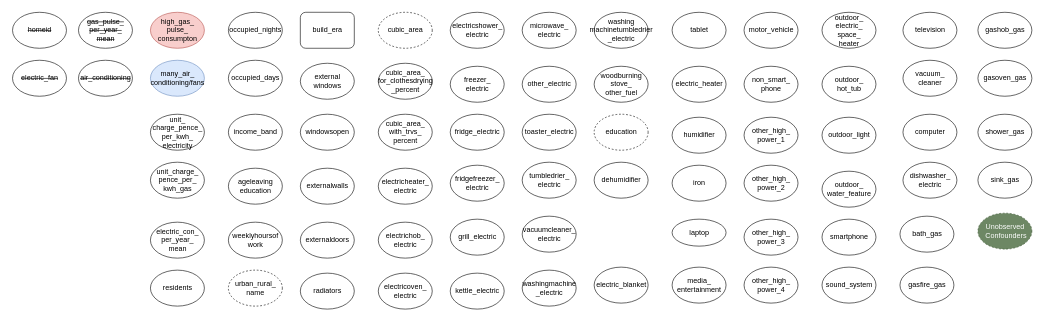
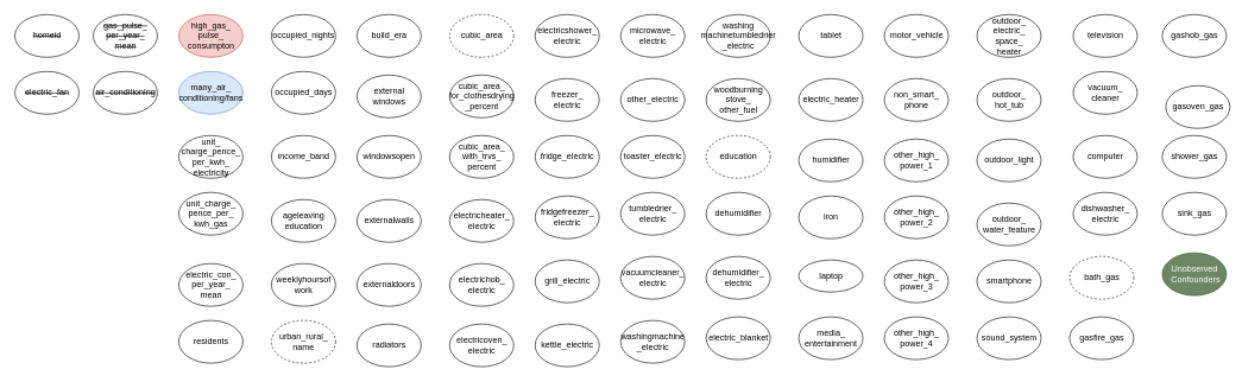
  <mxCell id="0" />
  <mxCell id="1" parent="0" />
  <mxCell id="2" value="&lt;strike&gt;homeid&lt;/strike&gt;" style="ellipse;html=1;shadow=0;sketch=0;overflow=visible;" parent="1" vertex="1"><mxGeometry x="20" y="20" width="90" height="60" as="geometry" /></mxCell>
  <mxCell id="3" value="residents" style="ellipse;html=1;shadow=0;sketch=0;overflow=visible;" parent="1" vertex="1"><mxGeometry x="250" y="450" width="90" height="60" as="geometry" /></mxCell>
  <mxCell id="4" value="income_band" style="ellipse;html=1;shadow=0;sketch=0;overflow=visible;" parent="1" vertex="1"><mxGeometry x="380" y="190" width="90" height="60" as="geometry" /></mxCell>
  <mxCell id="5" value="urban_rural_&lt;br&gt;name" style="ellipse;html=1;shadow=0;sketch=0;overflow=visible;dashed=1;" parent="1" vertex="1"><mxGeometry x="380" y="450" width="90" height="60" as="geometry" /></mxCell>
- <mxCell id="6" value="build_era" style="html=1;shadow=0;sketch=0;overflow=visible;rounded=1;" parent="1" vertex="1"><mxGeometry x="500" y="20" width="90" height="60" as="geometry" /></mxCell>
+ <mxCell id="6" value="build_era" style="ellipse;html=1;shadow=0;sketch=0;overflow=visible;" parent="1" vertex="1"><mxGeometry x="500" y="20" width="90" height="60" as="geometry" /></mxCell>
  <mxCell id="7" value="occupied_days" style="ellipse;html=1;shadow=0;sketch=0;overflow=visible;" parent="1" vertex="1"><mxGeometry x="380" y="100" width="90" height="60" as="geometry" /></mxCell>
  <mxCell id="8" value="occupied_nights" style="ellipse;html=1;shadow=0;sketch=0;overflow=visible;" parent="1" vertex="1"><mxGeometry x="380" y="20" width="90" height="60" as="geometry" /></mxCell>
  <mxCell id="9" value="weeklyhoursof&lt;br&gt;work" style="ellipse;html=1;shadow=0;sketch=0;overflow=visible;" parent="1" vertex="1"><mxGeometry x="380" y="370" width="90" height="60" as="geometry" /></mxCell>
  <mxCell id="10" value="education" style="ellipse;html=1;shadow=0;sketch=0;overflow=visible;dashed=1;" parent="1" vertex="1"><mxGeometry x="990" y="190" width="90" height="60" as="geometry" /></mxCell>
  <mxCell id="11" value="ageleaving&lt;br&gt;education" style="ellipse;html=1;shadow=0;sketch=0;overflow=visible;" parent="1" vertex="1"><mxGeometry x="380" y="280" width="90" height="60" as="geometry" /></mxCell>
  <mxCell id="12" value="external&lt;br&gt;windows" style="ellipse;html=1;shadow=0;sketch=0;overflow=visible;" parent="1" vertex="1"><mxGeometry x="500" y="105" width="90" height="60" as="geometry" /></mxCell>
  <mxCell id="13" value="externalwalls" style="ellipse;html=1;shadow=0;sketch=0;overflow=visible;" parent="1" vertex="1"><mxGeometry x="500" y="280" width="90" height="60" as="geometry" /></mxCell>
  <mxCell id="14" value="cubic_area" style="ellipse;html=1;shadow=0;sketch=0;overflow=visible;dashed=1;" parent="1" vertex="1"><mxGeometry x="630" y="20" width="90" height="60" as="geometry" /></mxCell>
  <mxCell id="15" value="radiators" style="ellipse;html=1;shadow=0;sketch=0;overflow=visible;" parent="1" vertex="1"><mxGeometry x="500" y="455" width="90" height="60" as="geometry" /></mxCell>
  <mxCell id="16" value="dehumidifier" style="ellipse;html=1;shadow=0;sketch=0;overflow=visible;" parent="1" vertex="1"><mxGeometry x="990" y="270" width="90" height="60" as="geometry" /></mxCell>
  <mxCell id="17" value="dishwasher_&lt;br&gt;electric" style="ellipse;html=1;shadow=0;sketch=0;overflow=visible;" parent="1" vertex="1"><mxGeometry x="1505" y="270" width="90" height="60" as="geometry" /></mxCell>
  <mxCell id="18" value="electricheater_&lt;br&gt;electric" style="ellipse;html=1;shadow=0;sketch=0;overflow=visible;" parent="1" vertex="1"><mxGeometry x="630" y="280" width="90" height="60" as="geometry" /></mxCell>
  <mxCell id="19" value="electrichob_&lt;br&gt;electric" style="ellipse;html=1;shadow=0;sketch=0;overflow=visible;" parent="1" vertex="1"><mxGeometry x="630" y="370" width="90" height="60" as="geometry" /></mxCell>
  <mxCell id="20" value="electricoven_&lt;br&gt;electric" style="ellipse;html=1;shadow=0;sketch=0;overflow=visible;" parent="1" vertex="1"><mxGeometry x="630" y="455" width="90" height="60" as="geometry" /></mxCell>
  <mxCell id="21" value="electricshower_&lt;br&gt;electric" style="ellipse;html=1;shadow=0;sketch=0;overflow=visible;" parent="1" vertex="1"><mxGeometry x="750" y="20" width="90" height="60" as="geometry" /></mxCell>
  <mxCell id="22" value="freezer_&lt;br&gt;electric" style="ellipse;html=1;shadow=0;sketch=0;overflow=visible;" parent="1" vertex="1"><mxGeometry x="750" y="110" width="90" height="60" as="geometry" /></mxCell>
  <mxCell id="23" value="fridge_electric" style="ellipse;html=1;shadow=0;sketch=0;overflow=visible;" parent="1" vertex="1"><mxGeometry x="750" y="190" width="90" height="60" as="geometry" /></mxCell>
  <mxCell id="24" value="fridgefreezer_&lt;br&gt;electric" style="ellipse;html=1;shadow=0;sketch=0;overflow=visible;" parent="1" vertex="1"><mxGeometry x="750" y="275" width="90" height="60" as="geometry" /></mxCell>
  <mxCell id="25" value="grill_electric" style="ellipse;html=1;shadow=0;sketch=0;overflow=visible;" parent="1" vertex="1"><mxGeometry x="750" y="365" width="90" height="60" as="geometry" /></mxCell>
  <mxCell id="26" value="kettle_electric" style="ellipse;html=1;shadow=0;sketch=0;overflow=visible;" parent="1" vertex="1"><mxGeometry x="750" y="455" width="90" height="60" as="geometry" /></mxCell>
  <mxCell id="27" value="other_high_&lt;br&gt;power_4" style="ellipse;html=1;shadow=0;sketch=0;overflow=visible;" parent="1" vertex="1"><mxGeometry x="1240" y="445" width="90" height="60" as="geometry" /></mxCell>
  <mxCell id="28" value="laptop" style="ellipse;html=1;shadow=0;sketch=0;overflow=visible;" parent="1" vertex="1"><mxGeometry x="1120" y="365" width="90" height="45" as="geometry" /></mxCell>
  <mxCell id="29" value="other_high_&lt;br&gt;power_2" style="ellipse;html=1;shadow=0;sketch=0;overflow=visible;" parent="1" vertex="1"><mxGeometry x="1240" y="275" width="90" height="60" as="geometry" /></mxCell>
  <mxCell id="30" value="humidifier" style="ellipse;html=1;shadow=0;sketch=0;overflow=visible;" parent="1" vertex="1"><mxGeometry x="1120" y="195" width="90" height="60" as="geometry" /></mxCell>
  <mxCell id="31" value="computer" style="ellipse;html=1;shadow=0;sketch=0;overflow=visible;" parent="1" vertex="1"><mxGeometry x="1505" y="190" width="90" height="60" as="geometry" /></mxCell>
+ <mxCell id="32" value="dehumidifier_&lt;br&gt;electric" style="ellipse;html=1;shadow=0;sketch=0;overflow=visible;" parent="1" vertex="1"><mxGeometry x="990" y="360" width="90" height="60" as="geometry" /></mxCell>
  <mxCell id="33" value="iron" style="ellipse;html=1;shadow=0;sketch=0;overflow=visible;" parent="1" vertex="1"><mxGeometry x="1120" y="275" width="90" height="60" as="geometry" /></mxCell>
  <mxCell id="34" value="electric_heater" style="ellipse;html=1;shadow=0;sketch=0;overflow=visible;" parent="1" vertex="1"><mxGeometry x="1120" y="110" width="90" height="60" as="geometry" /></mxCell>
  <mxCell id="35" value="tumbledrier_&lt;br&gt;electric" style="ellipse;html=1;shadow=0;sketch=0;overflow=visible;" parent="1" vertex="1"><mxGeometry x="870" y="270" width="90" height="60" as="geometry" /></mxCell>
  <mxCell id="36" value="vacuumcleaner_&lt;br&gt;electric" style="ellipse;html=1;shadow=0;sketch=0;overflow=visible;" parent="1" vertex="1"><mxGeometry x="870" y="360" width="90" height="60" as="geometry" /></mxCell>
  <mxCell id="37" value="&lt;strike&gt;electric_fan&lt;/strike&gt;" style="ellipse;html=1;shadow=0;sketch=0;overflow=visible;" parent="1" vertex="1"><mxGeometry x="20" y="100" width="90" height="60" as="geometry" /></mxCell>
  <mxCell id="38" value="&lt;strike&gt;air_conditioning&lt;/strike&gt;" style="ellipse;html=1;shadow=0;sketch=0;overflow=visible;" parent="1" vertex="1"><mxGeometry x="130" y="100" width="90" height="60" as="geometry" /></mxCell>
  <mxCell id="39" value="woodburning&lt;br&gt;stove_&lt;br&gt;other_fuel" style="ellipse;html=1;shadow=0;sketch=0;overflow=visible;" parent="1" vertex="1"><mxGeometry x="990" y="110" width="90" height="60" as="geometry" /></mxCell>
  <mxCell id="40" value="electric_blanket" style="ellipse;html=1;shadow=0;sketch=0;overflow=visible;" parent="1" vertex="1"><mxGeometry x="990" y="445" width="90" height="60" as="geometry" /></mxCell>
  <mxCell id="41" value="outdoor_light" style="ellipse;html=1;shadow=0;sketch=0;overflow=visible;" parent="1" vertex="1"><mxGeometry x="1370" y="195" width="90" height="60" as="geometry" /></mxCell>
  <mxCell id="42" value="washingmachine&lt;br&gt;_electric" style="ellipse;html=1;shadow=0;sketch=0;overflow=visible;" parent="1" vertex="1"><mxGeometry x="870" y="450" width="90" height="60" as="geometry" /></mxCell>
  <mxCell id="43" value="microwave_&lt;br&gt;electric" style="ellipse;html=1;shadow=0;sketch=0;overflow=visible;" parent="1" vertex="1"><mxGeometry x="870" y="20" width="90" height="60" as="geometry" /></mxCell>
  <mxCell id="44" value="outdoor_&lt;br&gt;electric_&lt;br&gt;space_&lt;br&gt;heater" style="ellipse;html=1;shadow=0;sketch=0;overflow=visible;" parent="1" vertex="1"><mxGeometry x="1370" y="20" width="90" height="60" as="geometry" /></mxCell>
  <mxCell id="45" value="outdoor_&lt;br&gt;hot_tub" style="ellipse;html=1;shadow=0;sketch=0;overflow=visible;" parent="1" vertex="1"><mxGeometry x="1370" y="110" width="90" height="60" as="geometry" /></mxCell>
  <mxCell id="46" value="outdoor_&lt;br&gt;water_feature" style="ellipse;html=1;shadow=0;sketch=0;overflow=visible;" parent="1" vertex="1"><mxGeometry x="1370" y="285" width="90" height="60" as="geometry" /></mxCell>
  <mxCell id="47" value="externaldoors" style="ellipse;html=1;shadow=0;sketch=0;overflow=visible;" parent="1" vertex="1"><mxGeometry x="500" y="370" width="90" height="60" as="geometry" /></mxCell>
  <mxCell id="48" value="many_air_&lt;br&gt;conditioning/fans" style="ellipse;html=1;shadow=0;sketch=0;overflow=visible;fillColor=#dae8fc;strokeColor=#6c8ebf;" parent="1" vertex="1"><mxGeometry x="250" y="100" width="90" height="60" as="geometry" /></mxCell>
  <mxCell id="49" value="electric_con_&lt;br&gt;per_year_&lt;br&gt;mean" style="ellipse;html=1;shadow=0;sketch=0;overflow=visible;" parent="1" vertex="1"><mxGeometry x="250" y="370" width="90" height="60" as="geometry" /></mxCell>
  <mxCell id="50" value="unit_&lt;br&gt;charge_pence_&lt;br&gt;per_kwh_&lt;br&gt;electricity" style="ellipse;html=1;shadow=0;sketch=0;overflow=visible;" parent="1" vertex="1"><mxGeometry x="250" y="190" width="90" height="60" as="geometry" /></mxCell>
  <mxCell id="51" value="vacuum_&lt;br&gt;cleaner" style="ellipse;html=1;shadow=0;sketch=0;overflow=visible;" parent="1" vertex="1"><mxGeometry x="1505" y="100" width="90" height="60" as="geometry" /></mxCell>
  <mxCell id="52" value="television" style="ellipse;html=1;shadow=0;sketch=0;overflow=visible;" parent="1" vertex="1"><mxGeometry x="1505" y="20" width="90" height="60" as="geometry" /></mxCell>
  <mxCell id="53" value="tablet" style="ellipse;html=1;shadow=0;sketch=0;overflow=visible;" parent="1" vertex="1"><mxGeometry x="1120" y="20" width="90" height="60" as="geometry" /></mxCell>
  <mxCell id="54" value="sound_system" style="ellipse;html=1;shadow=0;sketch=0;overflow=visible;" parent="1" vertex="1"><mxGeometry x="1370" y="445" width="90" height="60" as="geometry" /></mxCell>
  <mxCell id="55" value="smartphone" style="ellipse;html=1;shadow=0;sketch=0;overflow=visible;" parent="1" vertex="1"><mxGeometry x="1370" y="365" width="90" height="60" as="geometry" /></mxCell>
  <mxCell id="56" value="other_high_&lt;br&gt;power_1" style="ellipse;html=1;shadow=0;sketch=0;overflow=visible;" parent="1" vertex="1"><mxGeometry x="1240" y="195" width="90" height="60" as="geometry" /></mxCell>
  <mxCell id="57" value="non_smart_&lt;br&gt;phone" style="ellipse;html=1;shadow=0;sketch=0;overflow=visible;" parent="1" vertex="1"><mxGeometry x="1240" y="110" width="90" height="60" as="geometry" /></mxCell>
  <mxCell id="58" value="motor_vehicle" style="ellipse;html=1;shadow=0;sketch=0;overflow=visible;" parent="1" vertex="1"><mxGeometry x="1240" y="20" width="90" height="60" as="geometry" /></mxCell>
  <mxCell id="59" value="media_&lt;br&gt;entertainment" style="ellipse;html=1;shadow=0;sketch=0;overflow=visible;" parent="1" vertex="1"><mxGeometry x="1120" y="445" width="90" height="60" as="geometry" /></mxCell>
  <mxCell id="60" value="other_high_&lt;br&gt;power_3" style="ellipse;html=1;shadow=0;sketch=0;overflow=visible;" parent="1" vertex="1"><mxGeometry x="1240" y="365" width="90" height="60" as="geometry" /></mxCell>
  <mxCell id="61" value="washing&lt;br&gt;machinetumbledrier&lt;br&gt;_electric" style="ellipse;html=1;shadow=0;sketch=0;overflow=visible;" parent="1" vertex="1"><mxGeometry x="990" y="20" width="90" height="60" as="geometry" /></mxCell>
  <mxCell id="62" value="other_electric" style="ellipse;html=1;shadow=0;sketch=0;overflow=visible;" parent="1" vertex="1"><mxGeometry x="870" y="110" width="90" height="60" as="geometry" /></mxCell>
  <mxCell id="63" value="toaster_electric" style="ellipse;html=1;shadow=0;sketch=0;overflow=visible;" parent="1" vertex="1"><mxGeometry x="870" y="190" width="90" height="60" as="geometry" /></mxCell>
  <mxCell id="64" value="windowsopen" style="ellipse;html=1;shadow=0;sketch=0;overflow=visible;" parent="1" vertex="1"><mxGeometry x="500" y="190" width="90" height="60" as="geometry" /></mxCell>
- <mxCell id="65" value="Unobserved&lt;br&gt;&amp;nbsp;Confounders" style="ellipse;html=1;shadow=0;sketch=0;overflow=visible;fillColor=#6d8764;strokeColor=#3A5431;fontColor=#ffffff;dashed=1;" parent="1" vertex="1"><mxGeometry x="1630" y="355" width="90" height="60" as="geometry" /></mxCell>
+ <mxCell id="65" value="Unobserved&lt;br&gt;&amp;nbsp;Confounders" style="ellipse;html=1;shadow=0;sketch=0;overflow=visible;fillColor=#6d8764;strokeColor=#3A5431;fontColor=#ffffff;" parent="1" vertex="1"><mxGeometry x="1630" y="355" width="90" height="60" as="geometry" /></mxCell>
  <mxCell id="66" value="unit_charge_&lt;br&gt;pence_per_&lt;br&gt;kwh_gas" style="ellipse;html=1;shadow=0;sketch=0;overflow=visible;" parent="1" vertex="1"><mxGeometry x="250" y="270" width="90" height="60" as="geometry" /></mxCell>
  <mxCell id="67" value="&lt;strike&gt;gas_pulse_&lt;br&gt;per_year_&lt;br&gt;mean&lt;/strike&gt;" style="ellipse;html=1;shadow=0;sketch=0;overflow=visible;" parent="1" vertex="1"><mxGeometry x="130" y="20" width="90" height="60" as="geometry" /></mxCell>
- <mxCell id="68" value="bath_gas" style="ellipse;html=1;shadow=0;sketch=0;overflow=visible;" parent="1" vertex="1"><mxGeometry x="1500" y="360" width="90" height="60" as="geometry" /></mxCell>
+ <mxCell id="68" value="bath_gas" style="ellipse;html=1;shadow=0;sketch=0;overflow=visible;dashed=1;" parent="1" vertex="1"><mxGeometry x="1500" y="360" width="90" height="60" as="geometry" /></mxCell>
  <mxCell id="69" value="gasfire_gas" style="ellipse;html=1;shadow=0;sketch=0;overflow=visible;" parent="1" vertex="1"><mxGeometry x="1500" y="445" width="90" height="60" as="geometry" /></mxCell>
  <mxCell id="70" value="gashob_gas" style="ellipse;html=1;shadow=0;sketch=0;overflow=visible;" parent="1" vertex="1"><mxGeometry x="1630" y="20" width="90" height="60" as="geometry" /></mxCell>
- <mxCell id="71" value="gasoven_gas" style="ellipse;html=1;shadow=0;sketch=0;overflow=visible;" parent="1" vertex="1"><mxGeometry x="1630" y="100" width="90" height="60" as="geometry" /></mxCell>
+ <mxCell id="71" value="gasoven_gas" style="ellipse;html=1;shadow=0;sketch=0;overflow=visible;" parent="1" vertex="1"><mxGeometry x="1635" y="120" width="90" height="60" as="geometry" /></mxCell>
  <mxCell id="72" value="shower_gas" style="ellipse;html=1;shadow=0;sketch=0;overflow=visible;" parent="1" vertex="1"><mxGeometry x="1630" y="190" width="90" height="60" as="geometry" /></mxCell>
  <mxCell id="73" value="sink_gas" style="ellipse;html=1;shadow=0;sketch=0;overflow=visible;" parent="1" vertex="1"><mxGeometry x="1630" y="270" width="90" height="60" as="geometry" /></mxCell>
  <mxCell id="74" value="high_gas_&lt;br&gt;pulse_&lt;br&gt;consumpton" style="ellipse;html=1;shadow=0;sketch=0;overflow=visible;fillColor=#f8cecc;strokeColor=#b85450;" parent="1" vertex="1"><mxGeometry x="250" y="20" width="90" height="60" as="geometry" /></mxCell>
  <mxCell id="75" value="cubic_area_&lt;br&gt;for_clothesdrying&lt;br&gt;_percent" style="ellipse;html=1;shadow=0;sketch=0;overflow=visible;" parent="1" vertex="1"><mxGeometry x="630" y="105" width="90" height="60" as="geometry" /></mxCell>
  <mxCell id="76" value="cubic_area_&lt;br&gt;with_trvs_&lt;br&gt;percent" style="ellipse;html=1;shadow=0;sketch=0;overflow=visible;" parent="1" vertex="1"><mxGeometry x="630" y="190" width="90" height="60" as="geometry" /></mxCell>
